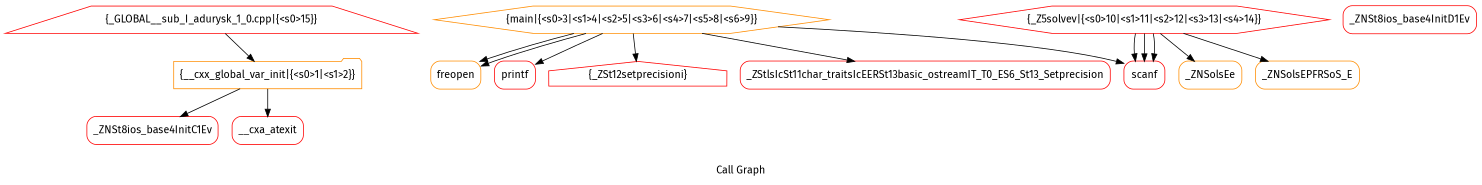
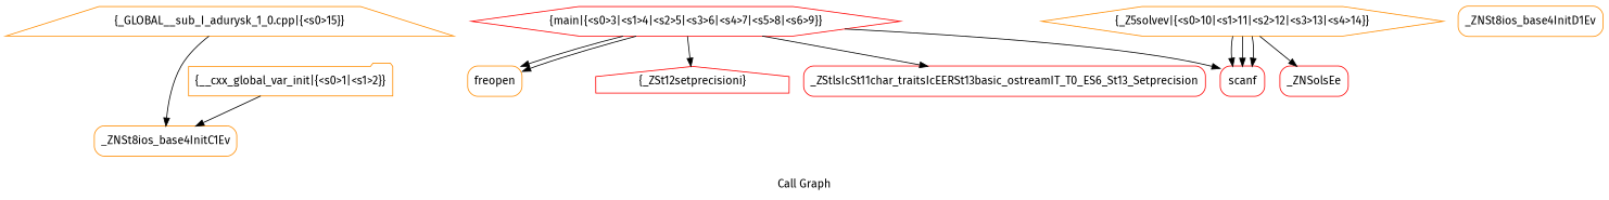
  digraph {
    fontname="Fira Sans"
    label="Call Graph"
    node [color=red fontname="Fira Sans" shape=Mrecord]
    edge [color=black fontname="Fira Sans" tailport=s0]
    n1 [color=darkorange label="{__cxx_global_var_init|{<s0>1|<s1>2}}" shape=folder]
-   n2 [label="{_ZNSt8ios_base4InitC1Ev}"]
-   n3 [label="{__cxa_atexit}"]
+   n2 [color=darkorange label="{_ZNSt8ios_base4InitC1Ev}"]
    n4 [color=darkorange label="{freopen}"]
-   n5 [label="{_GLOBAL__sub_I_adurysk_1_0.cpp|{<s0>15}}" shape=trapezium]
-   n6 [label="{_ZNSt8ios_base4InitD1Ev}"]
-   n7 [label="{printf}"]
-   n8 [color=darkorange label="{main|{<s0>3|<s1>4|<s2>5|<s3>6|<s4>7|<s5>8|<s6>9}}" shape=hexagon]
+   n5 [color=darkorange label="{_GLOBAL__sub_I_adurysk_1_0.cpp|{<s0>15}}" shape=trapezium]
+   n6 [color=darkorange label="{_ZNSt8ios_base4InitD1Ev}"]
+   n8 [label="{main|{<s0>3|<s1>4|<s2>5|<s3>6|<s4>7|<s5>8|<s6>9}}" shape=hexagon]
    n9 [label="{_ZSt12setprecisioni}" shape=house]
    n10 [label="{_ZStlsIcSt11char_traitsIcEERSt13basic_ostreamIT_T0_ES6_St13_Setprecision}"]
    n11 [label="{scanf}"]
-   n12 [label="{_Z5solvev|{<s0>10|<s1>11|<s2>12|<s3>13|<s4>14}}" shape=hexagon]
-   n13 [color=darkorange label="{_ZNSolsEe}"]
-   n14 [color=darkorange label="{_ZNSolsEPFRSoS_E}"]
+   n12 [color=darkorange label="{_Z5solvev|{<s0>10|<s1>11|<s2>12|<s3>13|<s4>14}}" shape=hexagon]
+   n13 [label="{_ZNSolsEe}"]
    n1 -> n2
-   n1 -> n3 [tailport=s1]
-   n5 -> n1
+   n5 -> n2
    n8 -> n4 [tailport=s2]
    n8 -> n4 [tailport=s3]
-   n8 -> n7 [tailport=s5]
    n8 -> n9
    n8 -> n10 [tailport=s1]
    n8 -> n11 [tailport=s4]
    n12 -> n11
    n12 -> n11 [tailport=s1]
    n12 -> n11 [tailport=s2]
    n12 -> n13 [tailport=s3]
-   n12 -> n14 [tailport=s4]
  }
